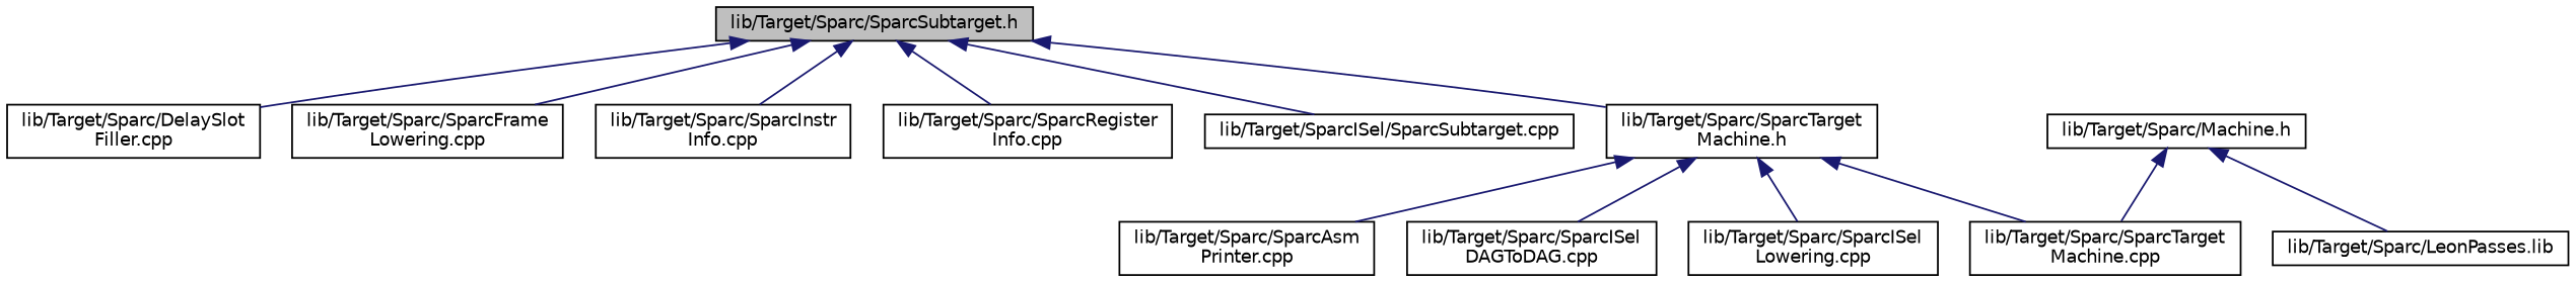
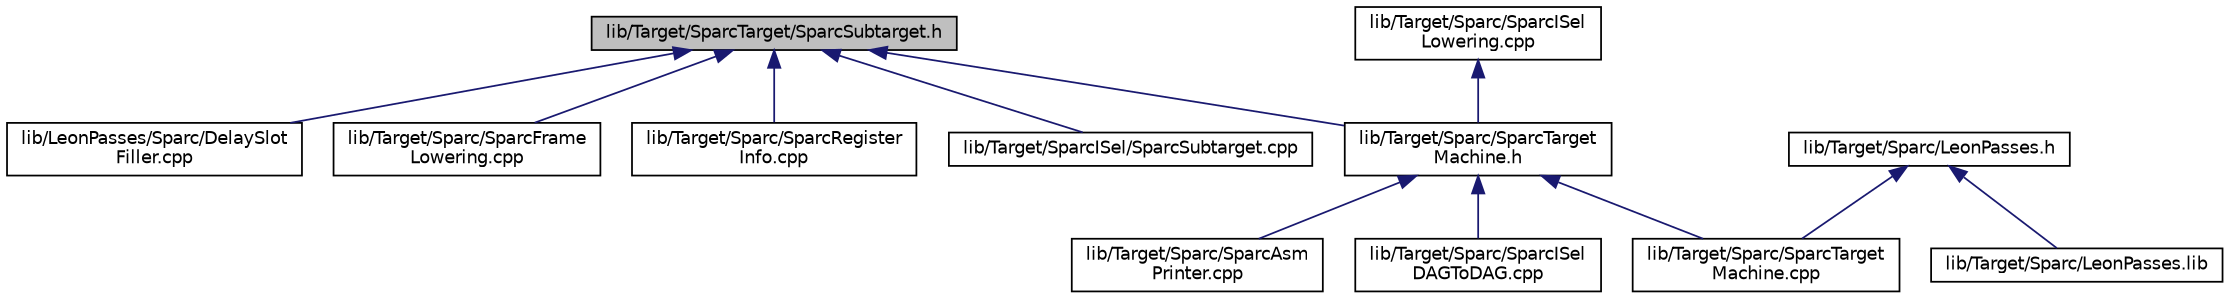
  digraph {
    node [color=black fontname=Helvetica fontsize=10 shape=box]
    edge [color=midnightblue dir=back fontname=Helvetica fontsize=10 labelfontname=Helvetica labelfontsize=10 style=solid]
-   n1 [fillcolor=grey75 fontcolor=black height=0.2 label="lib/Target/Sparc/SparcSubtarget.h" style=filled width=0.4]
-   n2 [height=0.2 label="lib/Target/Sparc/DelaySlot\lFiller.cpp" width=0.4]
+   n1 [fillcolor=grey75 fontcolor=black height=0.2 label="lib/Target/SparcTarget/SparcSubtarget.h" style=filled width=0.4]
+   n2 [height=0.2 label="lib/LeonPasses/Sparc/DelaySlot\lFiller.cpp" width=0.4]
    n3 [height=0.2 label="lib/Target/Sparc/SparcFrame\lLowering.cpp" width=0.4]
-   n4 [height=0.2 label="lib/Target/Sparc/SparcInstr\lInfo.cpp" width=0.4]
    n5 [height=0.2 label="lib/Target/Sparc/SparcRegister\lInfo.cpp" width=0.4]
    n6 [height=0.2 label="lib/Target/SparcISel/SparcSubtarget.cpp" width=0.4]
    n7 [height=0.2 label="lib/Target/Sparc/SparcTarget\lMachine.h" width=0.4]
-   n8 [height=0.2 label="lib/Target/Sparc/Machine.h" width=0.4]
+   n8 [height=0.2 label="lib/Target/Sparc/LeonPasses.h" width=0.4]
    n9 [height=0.2 label="lib/Target/Sparc/LeonPasses.lib" width=0.4]
    n10 [height=0.2 label="lib/Target/Sparc/SparcTarget\lMachine.cpp" width=0.4]
    n11 [height=0.2 label="lib/Target/Sparc/SparcAsm\lPrinter.cpp" width=0.4]
    n12 [height=0.2 label="lib/Target/Sparc/SparcISel\lDAGToDAG.cpp" width=0.4]
    n13 [height=0.2 label="lib/Target/Sparc/SparcISel\lLowering.cpp" width=0.4]
    n1 -> n2
    n1 -> n3
-   n1 -> n4
    n1 -> n5
    n1 -> n6
    n1 -> n7
    n7 -> n10
    n7 -> n11
    n7 -> n12
-   n7 -> n13
+   n13 -> n7
    n8 -> n9
    n8 -> n10
  }
